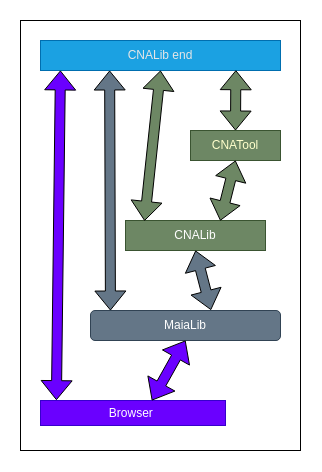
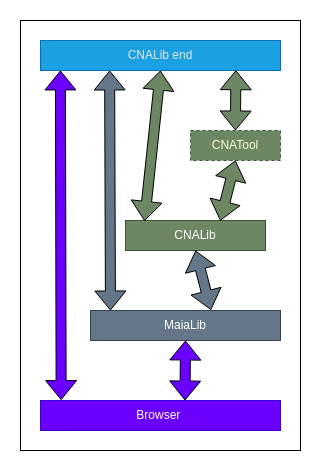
  <mxCell id="0" />
  <mxCell id="1" parent="0" />
  <mxCell id="2" value="" style="group" vertex="1" connectable="0" parent="1"><mxGeometry x="20" y="20" width="280" height="430" as="geometry" /></mxCell>
  <mxCell id="3" value="" style="rounded=0;whiteSpace=wrap;html=1;" parent="2" vertex="1"><mxGeometry width="280" height="430" as="geometry" /></mxCell>
- <mxCell id="4" value="Browser&amp;nbsp;" style="rounded=0;whiteSpace=wrap;html=1;fillColor=#6a00ff;strokeColor=#3700CC;fontColor=#FFFFFF;" parent="2" vertex="1"><mxGeometry x="20" y="380" width="185" height="25" as="geometry" /></mxCell>
- <mxCell id="5" value="MaiaLib" style="whiteSpace=wrap;html=1;fillColor=#647687;strokeColor=#314354;fontColor=#FFFFFF;rounded=1;" parent="2" vertex="1"><mxGeometry x="70" y="290" width="190" height="30" as="geometry" /></mxCell>
+ <mxCell id="4" value="Browser&amp;nbsp;" style="rounded=0;whiteSpace=wrap;html=1;fillColor=#6a00ff;strokeColor=#3700CC;fontColor=#FFFFFF;" parent="2" vertex="1"><mxGeometry x="20" y="380" width="240" height="30" as="geometry" /></mxCell>
+ <mxCell id="5" value="MaiaLib" style="rounded=0;whiteSpace=wrap;html=1;fillColor=#647687;strokeColor=#314354;fontColor=#FFFFFF;" parent="2" vertex="1"><mxGeometry x="70" y="290" width="190" height="30" as="geometry" /></mxCell>
  <mxCell id="6" value="CNALib" style="rounded=0;whiteSpace=wrap;html=1;fontColor=#ffffff;fillColor=#6d8764;strokeColor=#3A5431;" parent="2" vertex="1"><mxGeometry x="105" y="200" width="140" height="30" as="geometry" /></mxCell>
- <mxCell id="7" value="CNATool" style="rounded=0;whiteSpace=wrap;html=1;fillColor=#6d8764;strokeColor=#3A5431;fontColor=#FFFFCC;" parent="2" vertex="1"><mxGeometry x="170" y="110" width="90" height="30" as="geometry" /></mxCell>
+ <mxCell id="7" value="CNATool" style="rounded=0;whiteSpace=wrap;html=1;fillColor=#6d8764;strokeColor=#3A5431;fontColor=#FFFFCC;dashed=1;" parent="2" vertex="1"><mxGeometry x="170" y="110" width="90" height="30" as="geometry" /></mxCell>
  <mxCell id="8" value="CNALib end" style="rounded=0;whiteSpace=wrap;html=1;fillColor=#1ba1e2;strokeColor=#006EAF;fontColor=#E6E6E6;" parent="2" vertex="1"><mxGeometry x="20" y="20" width="240" height="30" as="geometry" /></mxCell>
  <mxCell id="9" value="" style="shape=flexArrow;endArrow=classic;startArrow=classic;html=1;exitX=0.086;exitY=-0.014;exitDx=0;exitDy=0;exitPerimeter=0;entryX=0.083;entryY=0.998;entryDx=0;entryDy=0;entryPerimeter=0;fillColor=#6A00FF;" edge="1" parent="2" source="4" target="8"><mxGeometry width="50" height="50" relative="1" as="geometry"><mxPoint x="40" y="180" as="sourcePoint" /><mxPoint x="50" y="51" as="targetPoint" /></mxGeometry></mxCell>
  <mxCell id="10" value="" style="shape=flexArrow;endArrow=classic;startArrow=classic;html=1;exitX=0.105;exitY=0;exitDx=0;exitDy=0;exitPerimeter=0;entryX=0.288;entryY=1;entryDx=0;entryDy=0;entryPerimeter=0;fillColor=#647687;" edge="1" parent="2" source="5" target="8"><mxGeometry width="50" height="50" relative="1" as="geometry"><mxPoint x="90" y="230" as="sourcePoint" /><mxPoint x="90" y="80" as="targetPoint" /></mxGeometry></mxCell>
  <mxCell id="11" value="" style="shape=flexArrow;endArrow=classic;startArrow=classic;html=1;entryX=0.5;entryY=1;entryDx=0;entryDy=0;exitX=0.136;exitY=0.014;exitDx=0;exitDy=0;exitPerimeter=0;fillColor=#6D8764;" edge="1" parent="2" source="6" target="8"><mxGeometry width="50" height="50" relative="1" as="geometry"><mxPoint x="140" y="200" as="sourcePoint" /><mxPoint x="140" y="50" as="targetPoint" /></mxGeometry></mxCell>
  <mxCell id="12" value="" style="shape=flexArrow;endArrow=classic;startArrow=classic;html=1;exitX=0.677;exitY=0.007;exitDx=0;exitDy=0;exitPerimeter=0;entryX=0.5;entryY=1;entryDx=0;entryDy=0;fillColor=#6D8764;" edge="1" parent="2" source="6" target="7"><mxGeometry width="50" height="50" relative="1" as="geometry"><mxPoint x="214.92" y="200" as="sourcePoint" /><mxPoint x="215" y="140" as="targetPoint" /></mxGeometry></mxCell>
  <mxCell id="13" value="" style="shape=flexArrow;endArrow=classic;startArrow=classic;html=1;exitX=0.634;exitY=-0.015;exitDx=0;exitDy=0;exitPerimeter=0;entryX=0.5;entryY=1;entryDx=0;entryDy=0;fillColor=#647687;" edge="1" parent="2" source="5" target="6"><mxGeometry width="50" height="50" relative="1" as="geometry"><mxPoint x="190" y="280" as="sourcePoint" /><mxPoint x="190" y="230" as="targetPoint" /></mxGeometry></mxCell>
  <mxCell id="14" value="" style="shape=flexArrow;endArrow=classic;startArrow=classic;html=1;exitX=0.602;exitY=0;exitDx=0;exitDy=0;exitPerimeter=0;entryX=0.5;entryY=1;entryDx=0;entryDy=0;fillColor=#6A00FF;" edge="1" parent="2" source="4" target="5"><mxGeometry width="50" height="50" relative="1" as="geometry"><mxPoint x="165" y="370" as="sourcePoint" /><mxPoint x="164.5" y="320" as="targetPoint" /></mxGeometry></mxCell>
  <mxCell id="15" value="" style="shape=flexArrow;endArrow=classic;startArrow=classic;html=1;exitX=0.5;exitY=0;exitDx=0;exitDy=0;entryX=0.814;entryY=0.991;entryDx=0;entryDy=0;entryPerimeter=0;fillColor=#6D8764;" edge="1" parent="2" source="7" target="8"><mxGeometry width="50" height="50" relative="1" as="geometry"><mxPoint x="214.92" y="110" as="sourcePoint" /><mxPoint x="215" y="60" as="targetPoint" /></mxGeometry></mxCell>
